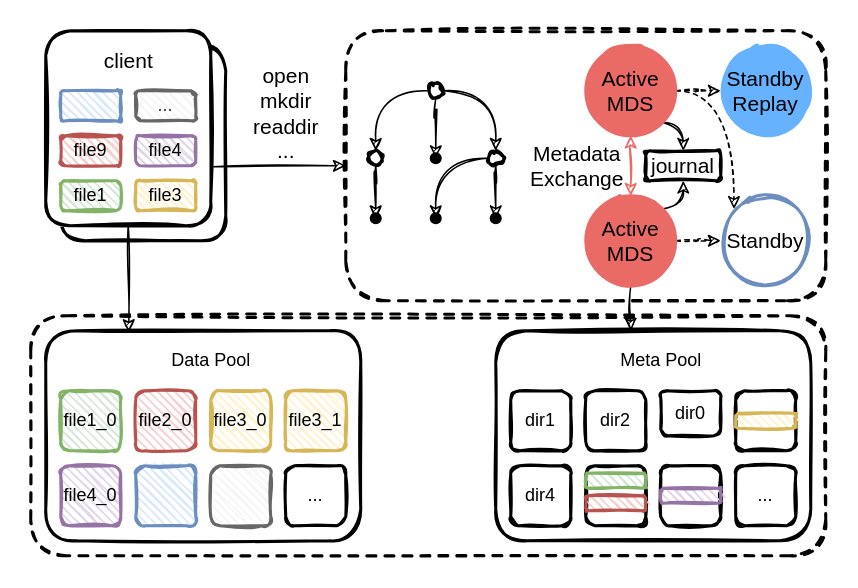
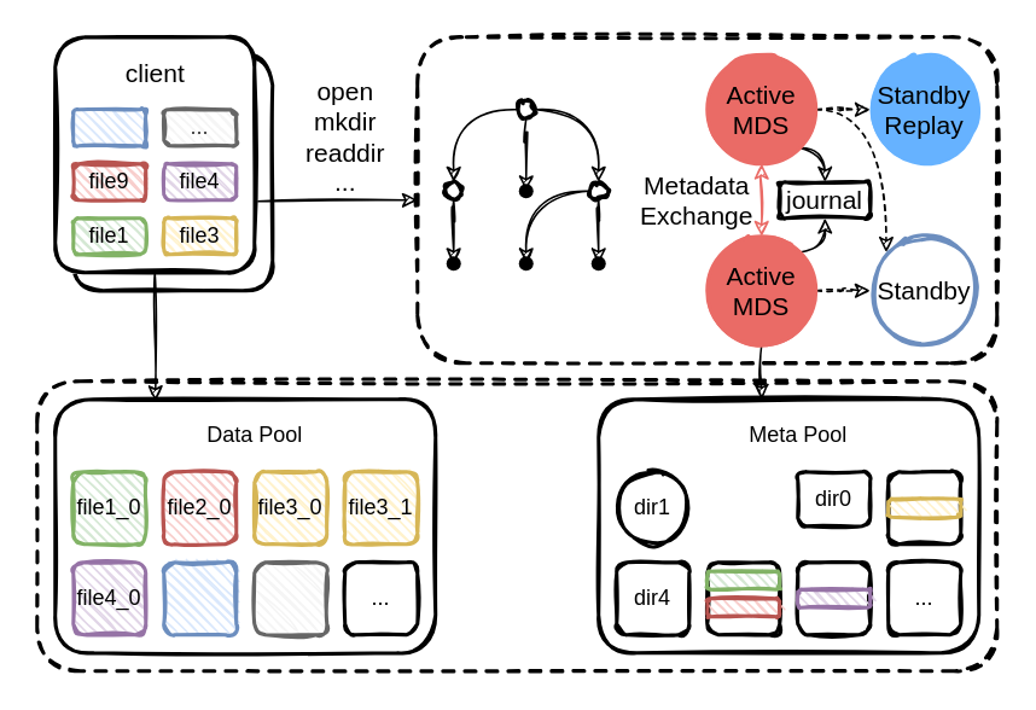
  <mxCell id="0" />
  <mxCell id="1" parent="0" />
  <mxCell id="2" value="" style="rounded=1;whiteSpace=wrap;html=1;strokeWidth=2;fillWeight=4;hachureGap=8;hachureAngle=45;sketch=1;dashed=1;" parent="1" vertex="1"><mxGeometry x="230" y="20" width="320" height="180" as="geometry" /></mxCell>
  <mxCell id="3" value="" style="rounded=1;whiteSpace=wrap;html=1;strokeWidth=2;fillWeight=4;hachureGap=8;hachureAngle=45;sketch=1;" parent="1" vertex="1"><mxGeometry x="40" y="30" width="110" height="130" as="geometry" /></mxCell>
  <mxCell id="4" value="" style="rounded=1;whiteSpace=wrap;html=1;strokeWidth=2;fillWeight=4;hachureGap=8;hachureAngle=45;sketch=1;dashed=1;" parent="1" vertex="1"><mxGeometry x="20" y="210" width="530" height="160" as="geometry" /></mxCell>
  <mxCell id="5" value="" style="rounded=1;whiteSpace=wrap;html=1;strokeWidth=2;fillWeight=4;hachureGap=8;hachureAngle=45;sketch=1;" parent="1" vertex="1"><mxGeometry x="30" y="220" width="210" height="140" as="geometry" /></mxCell>
  <mxCell id="6" value="file1_0" style="rounded=1;whiteSpace=wrap;html=1;strokeWidth=2;fillWeight=1;hachureGap=4;hachureAngle=45;sketch=1;fillColor=#d5e8d4;strokeColor=#82b366;jiggle=1;" parent="1" vertex="1"><mxGeometry x="40" y="260" width="40" height="40" as="geometry" /></mxCell>
  <mxCell id="7" value="file2_0" style="rounded=1;whiteSpace=wrap;html=1;strokeWidth=2;fillWeight=1;hachureGap=4;hachureAngle=45;sketch=1;fillColor=#f8cecc;strokeColor=#b85450;" parent="1" vertex="1"><mxGeometry x="90" y="260" width="40" height="40" as="geometry" /></mxCell>
  <mxCell id="8" value="file3_0" style="rounded=1;whiteSpace=wrap;html=1;strokeWidth=2;fillWeight=1;hachureGap=4;hachureAngle=45;sketch=1;fillColor=#fff2cc;strokeColor=#d6b656;" parent="1" vertex="1"><mxGeometry x="140" y="260" width="40" height="40" as="geometry" /></mxCell>
  <mxCell id="9" value="file3_1" style="rounded=1;whiteSpace=wrap;html=1;strokeWidth=2;fillWeight=1;hachureGap=4;hachureAngle=45;sketch=1;fillColor=#fff2cc;strokeColor=#d6b656;" parent="1" vertex="1"><mxGeometry x="190" y="260" width="40" height="40" as="geometry" /></mxCell>
  <mxCell id="10" value="file4_0" style="rounded=1;whiteSpace=wrap;html=1;strokeWidth=2;fillWeight=1;hachureGap=4;hachureAngle=45;sketch=1;fillColor=#e1d5e7;strokeColor=#9673a6;" parent="1" vertex="1"><mxGeometry x="40" y="310" width="40" height="40" as="geometry" /></mxCell>
  <mxCell id="11" value="" style="rounded=1;whiteSpace=wrap;html=1;strokeWidth=2;fillWeight=1;hachureGap=4;hachureAngle=45;sketch=1;fillColor=#dae8fc;strokeColor=#6c8ebf;" parent="1" vertex="1"><mxGeometry x="90" y="310" width="40" height="40" as="geometry" /></mxCell>
  <mxCell id="12" value="" style="rounded=1;whiteSpace=wrap;html=1;strokeWidth=2;fillWeight=1;hachureGap=4;hachureAngle=45;sketch=1;fillColor=#f5f5f5;strokeColor=#666666;fontColor=#333333;" parent="1" vertex="1"><mxGeometry x="140" y="310" width="40" height="40" as="geometry" /></mxCell>
  <mxCell id="13" value="..." style="rounded=1;whiteSpace=wrap;html=1;strokeWidth=2;fillWeight=4;hachureGap=8;hachureAngle=45;sketch=1;fillColor=#FFFFFF;" parent="1" vertex="1"><mxGeometry x="190" y="310" width="40" height="40" as="geometry" /></mxCell>
  <mxCell id="14" value="Data Pool" style="text;html=1;align=center;verticalAlign=middle;resizable=0;points=[];autosize=1;strokeColor=none;" parent="1" vertex="1"><mxGeometry x="105" y="230" width="70" height="20" as="geometry" /></mxCell>
  <mxCell id="15" value="" style="rounded=1;whiteSpace=wrap;html=1;strokeWidth=2;fillWeight=4;hachureGap=8;hachureAngle=45;sketch=1;" parent="1" vertex="1"><mxGeometry x="330" y="220" width="210" height="140" as="geometry" /></mxCell>
  <mxCell id="16" value="dir0" style="rounded=1;whiteSpace=wrap;html=1;strokeWidth=2;fillWeight=1;hachureGap=4;hachureAngle=45;sketch=1;" parent="1" vertex="1"><mxGeometry x="440" y="260" width="40" height="30" as="geometry" /></mxCell>
- <mxCell id="17" value="dir1" style="rounded=1;whiteSpace=wrap;html=1;strokeWidth=2;fillWeight=1;hachureGap=4;hachureAngle=45;sketch=1;" parent="1" vertex="1"><mxGeometry x="340" y="260" width="40" height="40" as="geometry" /></mxCell>
- <mxCell id="18" value="dir2" style="rounded=1;whiteSpace=wrap;html=1;strokeWidth=2;fillWeight=1;hachureGap=4;hachureAngle=45;sketch=1;" parent="1" vertex="1"><mxGeometry x="390" y="260" width="40" height="40" as="geometry" /></mxCell>
+ <mxCell id="17" value="dir1" style="ellipse;whiteSpace=wrap;html=1;strokeWidth=2;fillWeight=1;hachureGap=4;hachureAngle=45;sketch=1;" parent="1" vertex="1"><mxGeometry x="340" y="260" width="40" height="40" as="geometry" /></mxCell>
  <mxCell id="19" value="" style="rounded=1;whiteSpace=wrap;html=1;strokeWidth=2;fillWeight=4;hachureGap=8;hachureAngle=45;sketch=1;fillColor=#FFFFFF;" parent="1" vertex="1"><mxGeometry x="490" y="260" width="40" height="40" as="geometry" /></mxCell>
  <mxCell id="20" value="dir4" style="rounded=1;whiteSpace=wrap;html=1;strokeWidth=2;fillWeight=1;hachureGap=4;hachureAngle=45;sketch=1;" parent="1" vertex="1"><mxGeometry x="340" y="310" width="40" height="40" as="geometry" /></mxCell>
  <mxCell id="21" value="" style="rounded=1;whiteSpace=wrap;html=1;strokeWidth=2;fillWeight=1;hachureGap=4;hachureAngle=45;sketch=1;" parent="1" vertex="1"><mxGeometry x="390" y="310" width="40" height="40" as="geometry" /></mxCell>
  <mxCell id="22" value="" style="rounded=1;whiteSpace=wrap;html=1;strokeWidth=2;fillWeight=1;hachureGap=4;hachureAngle=45;sketch=1;" parent="1" vertex="1"><mxGeometry x="440" y="310" width="40" height="40" as="geometry" /></mxCell>
  <mxCell id="23" value="..." style="rounded=1;whiteSpace=wrap;html=1;strokeWidth=2;fillWeight=4;hachureGap=8;hachureAngle=45;sketch=1;fillColor=#FFFFFF;" parent="1" vertex="1"><mxGeometry x="490" y="310" width="40" height="40" as="geometry" /></mxCell>
  <mxCell id="24" value="Meta Pool" style="text;html=1;align=center;verticalAlign=middle;resizable=0;points=[];autosize=1;strokeColor=none;" parent="1" vertex="1"><mxGeometry x="405" y="230" width="70" height="20" as="geometry" /></mxCell>
  <mxCell id="25" style="edgeStyle=orthogonalEdgeStyle;rounded=0;orthogonalLoop=1;jettySize=auto;html=1;fontSize=14;sketch=1;curved=1;entryX=0.264;entryY=0.006;entryDx=0;entryDy=0;entryPerimeter=0;" parent="1" source="27" target="5" edge="1"><mxGeometry relative="1" as="geometry"><mxPoint x="83" y="220" as="targetPoint" /></mxGeometry></mxCell>
  <mxCell id="26" style="edgeStyle=orthogonalEdgeStyle;curved=1;rounded=0;sketch=1;orthogonalLoop=1;jettySize=auto;html=1;fontSize=14;startArrow=none;startFill=0;strokeColor=#000000;exitX=1.014;exitY=0.697;exitDx=0;exitDy=0;exitPerimeter=0;" parent="1" source="27" target="2" edge="1"><mxGeometry relative="1" as="geometry" /></mxCell>
  <mxCell id="27" value="" style="rounded=1;whiteSpace=wrap;html=1;strokeWidth=2;fillWeight=4;hachureGap=8;hachureAngle=45;sketch=1;" parent="1" vertex="1"><mxGeometry x="30" y="20" width="110" height="130" as="geometry" /></mxCell>
  <mxCell id="28" style="edgeStyle=orthogonalEdgeStyle;curved=1;rounded=0;sketch=1;orthogonalLoop=1;jettySize=auto;html=1;entryX=0.5;entryY=0;entryDx=0;entryDy=0;fontSize=14;startArrow=classic;startFill=1;strokeColor=#EA6B66;" parent="1" source="29" target="31" edge="1"><mxGeometry relative="1" as="geometry" /></mxCell>
  <mxCell id="29" value="" style="ellipse;whiteSpace=wrap;html=1;aspect=fixed;sketch=1;fillWeight=1;hachureGap=4;jiggle=1;fontSize=14;strokeWidth=2;strokeColor=#EA6B66;fillColor=#EA6B66;" parent="1" vertex="1"><mxGeometry x="390" y="30" width="60" height="60" as="geometry" /></mxCell>
  <mxCell id="30" style="edgeStyle=orthogonalEdgeStyle;curved=1;rounded=0;sketch=1;orthogonalLoop=1;jettySize=auto;html=1;entryX=0.429;entryY=0;entryDx=0;entryDy=0;entryPerimeter=0;fontSize=14;" parent="1" source="31" target="15" edge="1"><mxGeometry relative="1" as="geometry" /></mxCell>
  <mxCell id="31" value="" style="ellipse;whiteSpace=wrap;html=1;aspect=fixed;sketch=1;fillWeight=1;hachureGap=4;jiggle=1;fontSize=14;strokeWidth=2;fillColor=#EA6B66;strokeColor=#EA6B66;" parent="1" vertex="1"><mxGeometry x="390" y="130" width="60" height="60" as="geometry" /></mxCell>
  <mxCell id="32" value="Standby" style="ellipse;whiteSpace=wrap;html=1;aspect=fixed;sketch=1;fillWeight=1;hachureGap=4;jiggle=1;fontSize=14;strokeColor=#6c8ebf;strokeWidth=2;fillColor=#FFFFFF;" parent="1" vertex="1"><mxGeometry x="480" y="130" width="60" height="60" as="geometry" /></mxCell>
  <mxCell id="33" value="file1" style="rounded=1;whiteSpace=wrap;html=1;strokeWidth=2;fillWeight=1;hachureGap=4;hachureAngle=45;sketch=1;fillColor=#d5e8d4;strokeColor=#82b366;jiggle=1;" parent="1" vertex="1"><mxGeometry x="40" y="120" width="40" height="20" as="geometry" /></mxCell>
  <mxCell id="34" value="file9" style="rounded=1;whiteSpace=wrap;html=1;strokeWidth=2;fillWeight=1;hachureGap=4;hachureAngle=45;sketch=1;fillColor=#f8cecc;strokeColor=#b85450;" parent="1" vertex="1"><mxGeometry x="40" y="90" width="40" height="20" as="geometry" /></mxCell>
  <mxCell id="35" value="file3" style="rounded=1;whiteSpace=wrap;html=1;strokeWidth=2;fillWeight=1;hachureGap=4;hachureAngle=45;sketch=1;fillColor=#fff2cc;strokeColor=#d6b656;" parent="1" vertex="1"><mxGeometry x="90" y="120" width="40" height="20" as="geometry" /></mxCell>
  <mxCell id="36" value="file4" style="rounded=1;whiteSpace=wrap;html=1;strokeWidth=2;fillWeight=1;hachureGap=4;hachureAngle=45;sketch=1;fillColor=#e1d5e7;strokeColor=#9673a6;" parent="1" vertex="1"><mxGeometry x="90" y="90" width="40" height="20" as="geometry" /></mxCell>
  <mxCell id="37" value="" style="rounded=1;whiteSpace=wrap;html=1;strokeWidth=2;fillWeight=1;hachureGap=4;hachureAngle=45;sketch=1;fillColor=#dae8fc;strokeColor=#6c8ebf;" parent="1" vertex="1"><mxGeometry x="40" y="60" width="40" height="20" as="geometry" /></mxCell>
  <mxCell id="38" value="..." style="rounded=1;whiteSpace=wrap;html=1;strokeWidth=2;fillWeight=1;hachureGap=4;hachureAngle=45;sketch=1;fillColor=#f5f5f5;strokeColor=#666666;fontColor=#333333;" parent="1" vertex="1"><mxGeometry x="90" y="60" width="40" height="20" as="geometry" /></mxCell>
  <mxCell id="39" value="client" style="text;html=1;align=center;verticalAlign=middle;resizable=0;points=[];autosize=1;strokeColor=none;fontSize=14;" parent="1" vertex="1"><mxGeometry x="60" y="30" width="50" height="20" as="geometry" /></mxCell>
  <mxCell id="40" value="open&lt;br&gt;mkdir&lt;br&gt;readdir&lt;br&gt;..." style="text;html=1;align=center;verticalAlign=middle;resizable=0;points=[];autosize=1;strokeColor=none;fontSize=14;" parent="1" vertex="1"><mxGeometry x="160" y="40" width="60" height="70" as="geometry" /></mxCell>
  <mxCell id="41" value="Metadata&lt;br&gt;Exchange" style="text;html=1;align=center;verticalAlign=middle;resizable=0;points=[];autosize=1;strokeColor=none;fontSize=14;" parent="1" vertex="1"><mxGeometry x="344" y="90" width="80" height="40" as="geometry" /></mxCell>
  <mxCell id="42" style="edgeStyle=orthogonalEdgeStyle;curved=1;rounded=0;sketch=1;orthogonalLoop=1;jettySize=auto;html=1;entryX=0;entryY=0.5;entryDx=0;entryDy=0;dashed=1;fontSize=14;startArrow=none;startFill=0;strokeColor=#000000;" parent="1" source="44" target="32" edge="1"><mxGeometry relative="1" as="geometry" /></mxCell>
  <mxCell id="43" style="edgeStyle=orthogonalEdgeStyle;rounded=0;orthogonalLoop=1;jettySize=auto;html=1;entryX=0.5;entryY=1;entryDx=0;entryDy=0;exitX=1;exitY=0;exitDx=0;exitDy=0;curved=1;sketch=1;" parent="1" source="44" target="70" edge="1"><mxGeometry relative="1" as="geometry" /></mxCell>
  <mxCell id="44" value="Active&lt;br&gt;MDS" style="ellipse;whiteSpace=wrap;html=1;aspect=fixed;sketch=0;fillWeight=1;hachureGap=4;jiggle=1;fontSize=14;strokeWidth=2;fillColor=#EA6B66;strokeColor=#EA6B66;" parent="1" vertex="1"><mxGeometry x="390" y="130" width="60" height="60" as="geometry" /></mxCell>
  <mxCell id="45" style="edgeStyle=orthogonalEdgeStyle;curved=1;rounded=0;sketch=1;orthogonalLoop=1;jettySize=auto;html=1;entryX=0;entryY=0.5;entryDx=0;entryDy=0;dashed=1;fontSize=14;startArrow=none;startFill=0;" parent="1" source="48" target="51" edge="1"><mxGeometry relative="1" as="geometry" /></mxCell>
  <mxCell id="46" style="edgeStyle=orthogonalEdgeStyle;curved=1;rounded=0;sketch=1;orthogonalLoop=1;jettySize=auto;html=1;entryX=0;entryY=0;entryDx=0;entryDy=0;dashed=1;fontSize=14;startArrow=none;startFill=0;strokeColor=#000000;" parent="1" source="48" target="32" edge="1"><mxGeometry relative="1" as="geometry" /></mxCell>
  <mxCell id="47" style="edgeStyle=orthogonalEdgeStyle;curved=1;rounded=0;sketch=1;orthogonalLoop=1;jettySize=auto;html=1;exitX=1;exitY=1;exitDx=0;exitDy=0;entryX=0.5;entryY=0;entryDx=0;entryDy=0;fontSize=14;startArrow=none;startFill=0;strokeColor=#000000;" parent="1" source="48" target="70" edge="1"><mxGeometry relative="1" as="geometry" /></mxCell>
  <mxCell id="48" value="Active&lt;br&gt;MDS" style="ellipse;whiteSpace=wrap;html=1;aspect=fixed;sketch=0;fillWeight=1;hachureGap=4;jiggle=1;fontSize=14;strokeWidth=2;fillColor=#EA6B66;strokeColor=#EA6B66;" parent="1" vertex="1"><mxGeometry x="390" y="30" width="60" height="60" as="geometry" /></mxCell>
  <mxCell id="49" value="" style="group" parent="1" vertex="1" connectable="0"><mxGeometry x="480" y="30" width="60" height="60" as="geometry" /></mxCell>
  <mxCell id="50" value="" style="ellipse;whiteSpace=wrap;html=1;aspect=fixed;sketch=1;fillWeight=1;hachureGap=4;jiggle=1;fontSize=14;strokeWidth=2;fillColor=#66B2FF;strokeColor=#66B2FF;" parent="49" vertex="1"><mxGeometry width="60" height="60" as="geometry" /></mxCell>
  <mxCell id="51" value="Standby&lt;br&gt;Replay" style="ellipse;whiteSpace=wrap;html=1;aspect=fixed;sketch=0;fillWeight=1;hachureGap=4;jiggle=1;fontSize=14;strokeWidth=2;fillColor=#66B2FF;strokeColor=none;" parent="49" vertex="1"><mxGeometry width="60" height="60" as="geometry" /></mxCell>
  <mxCell id="52" value="" style="group" parent="1" vertex="1" connectable="0"><mxGeometry x="230" y="55" width="120" height="110" as="geometry" /></mxCell>
  <mxCell id="53" value="" style="shape=waypoint;sketch=0;fillStyle=solid;size=6;pointerEvents=1;points=[];fillColor=none;resizable=0;rotatable=0;perimeter=centerPerimeter;snapToPoint=1;fillWeight=1;hachureGap=4;jiggle=1;fontSize=14;strokeWidth=2;" parent="52" vertex="1"><mxGeometry x="40" y="30" width="40" height="40" as="geometry" /></mxCell>
  <mxCell id="54" style="edgeStyle=orthogonalEdgeStyle;curved=1;rounded=0;sketch=1;orthogonalLoop=1;jettySize=auto;html=1;fontSize=14;startArrow=none;startFill=0;strokeColor=#000000;" parent="52" source="55" target="53" edge="1"><mxGeometry relative="1" as="geometry" /></mxCell>
  <mxCell id="55" value="" style="ellipse;whiteSpace=wrap;html=1;aspect=fixed;sketch=1;fillWeight=1;hachureGap=4;jiggle=1;fontSize=14;strokeColor=#000000;strokeWidth=2;fillColor=#FFFFFF;" parent="52" vertex="1"><mxGeometry x="55" width="10" height="10" as="geometry" /></mxCell>
  <mxCell id="56" value="" style="ellipse;whiteSpace=wrap;html=1;aspect=fixed;sketch=1;fillWeight=1;hachureGap=4;jiggle=1;fontSize=14;strokeColor=#000000;strokeWidth=2;fillColor=#FFFFFF;" parent="52" vertex="1"><mxGeometry x="95" y="45" width="10" height="10" as="geometry" /></mxCell>
  <mxCell id="57" style="edgeStyle=orthogonalEdgeStyle;curved=1;rounded=0;sketch=1;orthogonalLoop=1;jettySize=auto;html=1;entryX=0.5;entryY=0;entryDx=0;entryDy=0;fontSize=14;startArrow=none;startFill=0;strokeColor=#000000;" parent="52" source="55" target="56" edge="1"><mxGeometry relative="1" as="geometry" /></mxCell>
  <mxCell id="58" value="" style="shape=waypoint;sketch=0;fillStyle=solid;size=6;pointerEvents=1;points=[];fillColor=none;resizable=0;rotatable=0;perimeter=centerPerimeter;snapToPoint=1;fillWeight=1;hachureGap=4;jiggle=1;fontSize=14;strokeWidth=2;" parent="52" vertex="1"><mxGeometry x="40" y="70" width="40" height="40" as="geometry" /></mxCell>
  <mxCell id="59" style="edgeStyle=orthogonalEdgeStyle;curved=1;rounded=0;sketch=1;orthogonalLoop=1;jettySize=auto;html=1;fontSize=14;startArrow=none;startFill=0;strokeColor=#000000;" parent="52" source="56" target="58" edge="1"><mxGeometry relative="1" as="geometry" /></mxCell>
  <mxCell id="60" value="" style="shape=waypoint;sketch=0;fillStyle=solid;size=6;pointerEvents=1;points=[];fillColor=none;resizable=0;rotatable=0;perimeter=centerPerimeter;snapToPoint=1;fillWeight=1;hachureGap=4;jiggle=1;fontSize=14;strokeWidth=2;" parent="52" vertex="1"><mxGeometry x="80" y="70" width="40" height="40" as="geometry" /></mxCell>
  <mxCell id="61" style="edgeStyle=orthogonalEdgeStyle;curved=1;rounded=0;sketch=1;orthogonalLoop=1;jettySize=auto;html=1;fontSize=14;startArrow=none;startFill=0;strokeColor=#000000;" parent="52" source="56" target="60" edge="1"><mxGeometry relative="1" as="geometry" /></mxCell>
  <mxCell id="62" value="" style="ellipse;whiteSpace=wrap;html=1;aspect=fixed;sketch=1;fillWeight=1;hachureGap=4;jiggle=1;fontSize=14;strokeColor=#000000;strokeWidth=2;fillColor=#FFFFFF;" parent="52" vertex="1"><mxGeometry x="15" y="45" width="10" height="10" as="geometry" /></mxCell>
  <mxCell id="63" style="edgeStyle=orthogonalEdgeStyle;curved=1;rounded=0;sketch=1;orthogonalLoop=1;jettySize=auto;html=1;entryX=0.5;entryY=0;entryDx=0;entryDy=0;fontSize=14;startArrow=none;startFill=0;strokeColor=#000000;" parent="52" source="55" target="62" edge="1"><mxGeometry relative="1" as="geometry" /></mxCell>
  <mxCell id="64" value="" style="shape=waypoint;sketch=0;fillStyle=solid;size=6;pointerEvents=1;points=[];fillColor=none;resizable=0;rotatable=0;perimeter=centerPerimeter;snapToPoint=1;fillWeight=1;hachureGap=4;jiggle=1;fontSize=14;strokeWidth=2;" parent="52" vertex="1"><mxGeometry y="70" width="40" height="40" as="geometry" /></mxCell>
  <mxCell id="65" style="edgeStyle=orthogonalEdgeStyle;curved=1;rounded=0;sketch=1;orthogonalLoop=1;jettySize=auto;html=1;fontSize=14;startArrow=none;startFill=0;strokeColor=#000000;" parent="52" source="62" target="64" edge="1"><mxGeometry relative="1" as="geometry" /></mxCell>
  <mxCell id="66" value="" style="rounded=1;whiteSpace=wrap;html=1;strokeWidth=2;fillWeight=1;hachureGap=4;hachureAngle=45;sketch=1;fillColor=#d5e8d4;strokeColor=#82b366;jiggle=1;" parent="1" vertex="1"><mxGeometry x="390" y="315" width="40" height="10" as="geometry" /></mxCell>
  <mxCell id="67" value="" style="rounded=1;whiteSpace=wrap;html=1;strokeWidth=2;fillWeight=1;hachureGap=4;hachureAngle=45;sketch=1;fillColor=#f8cecc;strokeColor=#b85450;" parent="1" vertex="1"><mxGeometry x="390" y="330" width="40" height="10" as="geometry" /></mxCell>
  <mxCell id="68" value="" style="rounded=1;whiteSpace=wrap;html=1;strokeWidth=2;fillWeight=1;hachureGap=4;hachureAngle=45;sketch=1;fillColor=#fff2cc;strokeColor=#d6b656;" parent="1" vertex="1"><mxGeometry x="490" y="275" width="40" height="10" as="geometry" /></mxCell>
  <mxCell id="69" value="" style="rounded=1;whiteSpace=wrap;html=1;strokeWidth=2;fillWeight=1;hachureGap=4;hachureAngle=45;sketch=1;fillColor=#e1d5e7;strokeColor=#9673a6;" parent="1" vertex="1"><mxGeometry x="440" y="325" width="40" height="10" as="geometry" /></mxCell>
  <mxCell id="70" value="journal" style="rounded=1;whiteSpace=wrap;html=1;sketch=1;fillWeight=1;hachureGap=4;jiggle=1;fontSize=14;strokeWidth=2;" parent="1" vertex="1"><mxGeometry x="430" y="100" width="50" height="20" as="geometry" /></mxCell>
